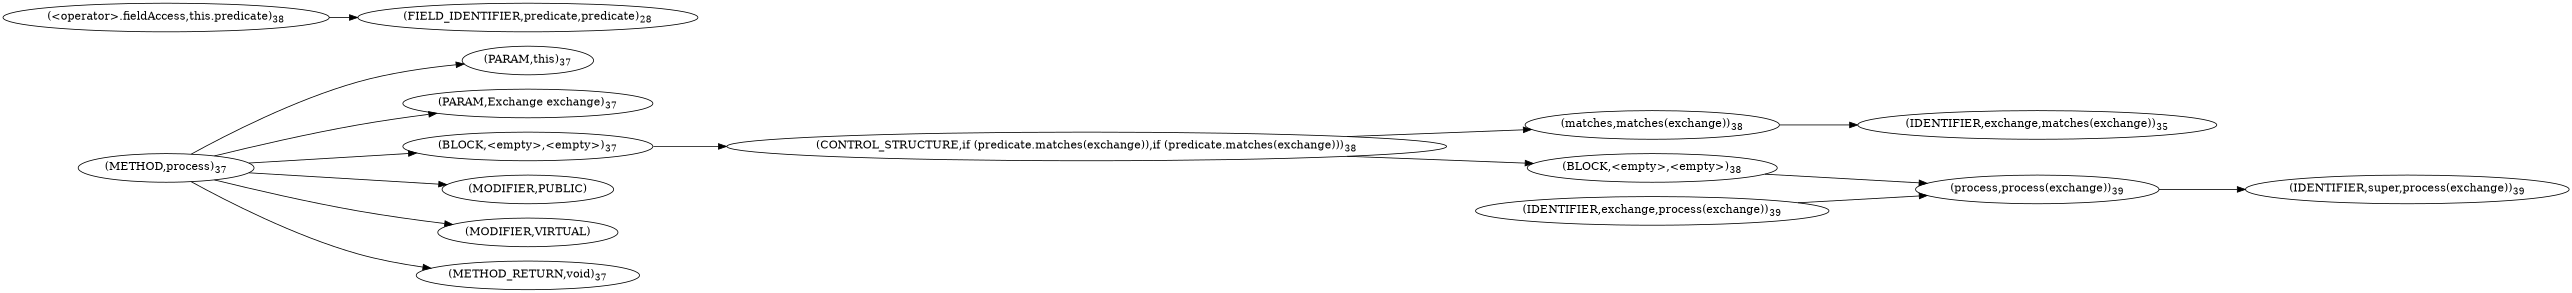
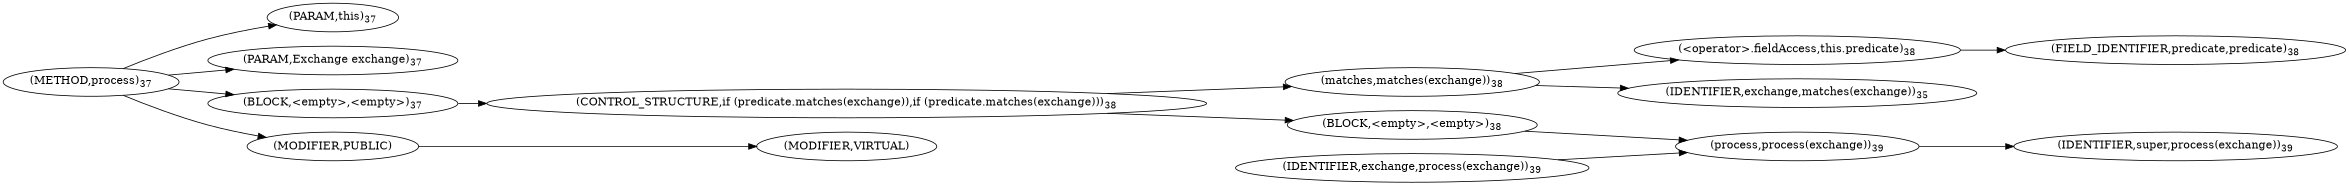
  digraph {
    rankdir=LR
    n1 [label=<(METHOD,process)<SUB>37</SUB>>]
    n2 [label=<(PARAM,this)<SUB>37</SUB>>]
    n3 [label=<(PARAM,Exchange exchange)<SUB>37</SUB>>]
    n4 [label=<(BLOCK,&lt;empty&gt;,&lt;empty&gt;)<SUB>37</SUB>>]
    n5 [label=<(MODIFIER,PUBLIC)>]
    n6 [label=<(MODIFIER,VIRTUAL)>]
-   n7 [label=<(METHOD_RETURN,void)<SUB>37</SUB>>]
    n8 [label=<(CONTROL_STRUCTURE,if (predicate.matches(exchange)),if (predicate.matches(exchange)))<SUB>38</SUB>>]
    n9 [label=<(matches,matches(exchange))<SUB>38</SUB>>]
    n10 [label=<(BLOCK,&lt;empty&gt;,&lt;empty&gt;)<SUB>38</SUB>>]
    n11 [label=<(&lt;operator&gt;.fieldAccess,this.predicate)<SUB>38</SUB>>]
    n12 [label=<(IDENTIFIER,exchange,matches(exchange))<SUB>35</SUB>>]
    n13 [label=<(process,process(exchange))<SUB>39</SUB>>]
-   n14 [label=<(FIELD_IDENTIFIER,predicate,predicate)<SUB>28</SUB>>]
+   n14 [label=<(FIELD_IDENTIFIER,predicate,predicate)<SUB>38</SUB>>]
    n15 [label=<(IDENTIFIER,super,process(exchange))<SUB>39</SUB>>]
    n16 [label=<(IDENTIFIER,exchange,process(exchange))<SUB>39</SUB>>]
    n1 -> n2
    n1 -> n3
    n1 -> n4
    n1 -> n5
-   n1 -> n6
-   n1 -> n7
+   n5 -> n6
    n4 -> n8
    n8 -> n9
    n8 -> n10
+   n9 -> n11
    n9 -> n12
    n10 -> n13
    n11 -> n14
    n13 -> n15
    n16 -> n13
  }
